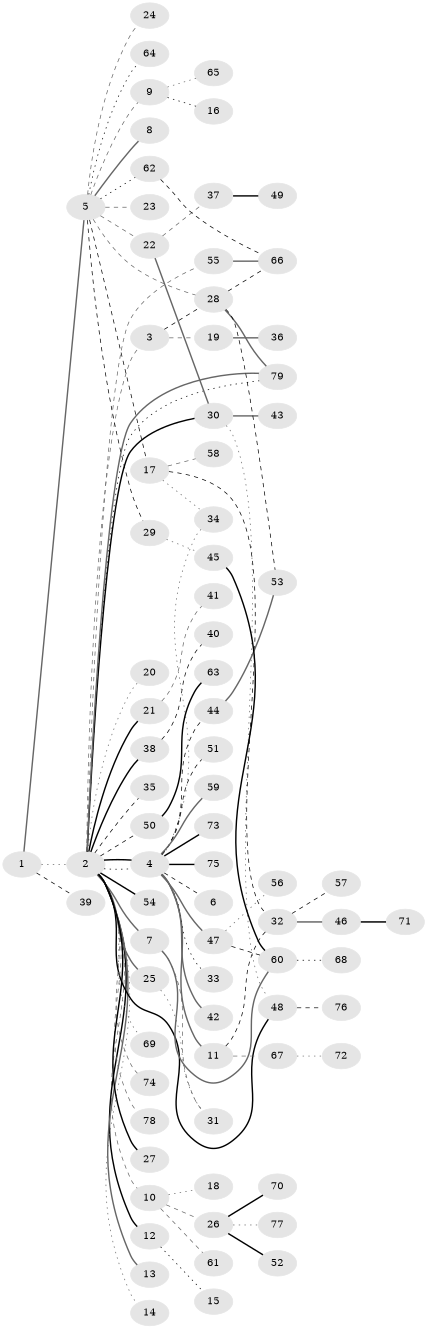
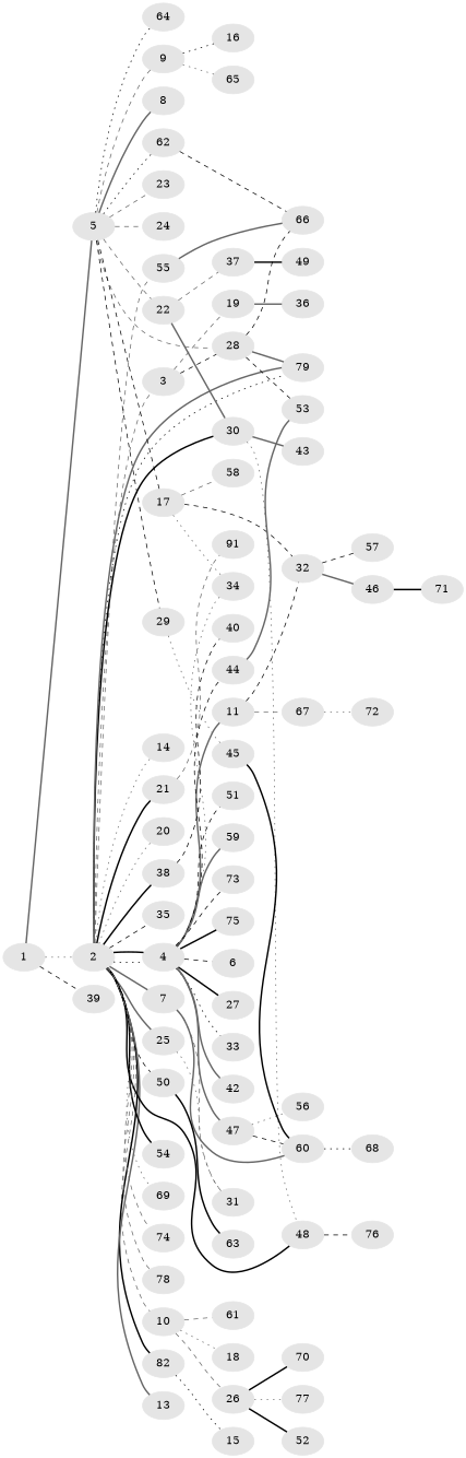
  graph {
    rankdir=LR
    node [color=gray90 style=filled]
    edge [color=gray40 style=dashed]
    1
    2
    5
    39
    3
    4
    7
    10
-   12
+   12 [label=82]
    13
    14
    20
    21
    25
    30
    35
    38
    48
    50
    54
    55
    69
    74
    78
    79
    28
    8
    9
    17
    22
    23
    24
    29
    62
    64
    19
    6
    11
    27
    33
    34
    42
    44
    47
    51
    59
    73
    75
    31
    60
    18
    26
    61
    15
-   41
+   41 [label=91]
    43
    40
    76
    63
    66
    36
    53
    32
    67
    56
    16
    65
    58
    37
    45
    68
    52
    70
    77
    46
    57
    72
    49
    71
    1 -- 2 [style=dotted]
    1 -- 5 [style=bold]
    1 -- 39 [color=black]
    2 -- 3
    2 -- 4 [color=black style=dotted]
    2 -- 4 [color=black style=bold]
    2 -- 7 [style=bold]
    2 -- 10
    2 -- 12 [color=black style=bold]
    2 -- 13 [style=bold]
    2 -- 14 [style=dotted]
    2 -- 20 [style=dotted]
    2 -- 21 [color=black style=bold]
    2 -- 25 [style=bold]
    2 -- 30 [color=black style=bold]
    2 -- 35 [color=black]
    2 -- 38 [color=black style=bold]
    2 -- 48 [color=black style=bold]
    2 -- 50 [color=black]
    2 -- 54 [color=black style=bold]
    2 -- 55
    2 -- 69 [style=dotted]
    2 -- 74
    2 -- 78
    2 -- 79 [color=black style=dotted]
    2 -- 79 [style=bold]
    5 -- 28
    5 -- 8 [style=bold]
    5 -- 9
    5 -- 17 [color=black]
    5 -- 22
    5 -- 23
    5 -- 24
    5 -- 29 [color=black]
    5 -- 62 [color=black style=dotted]
    5 -- 64 [color=black style=dotted]
    3 -- 28 [color=black]
    3 -- 19
    4 -- 6 [color=black]
    4 -- 11 [style=bold]
-   2 -- 27 [color=black style=bold]
+   4 -- 27 [color=black style=bold]
    4 -- 33 [color=black style=dotted]
    4 -- 34 [style=dotted]
    4 -- 42 [style=bold]
    4 -- 44 [color=black]
    4 -- 47 [style=bold]
    4 -- 51 [color=black]
    4 -- 59 [style=bold]
-   4 -- 73 [color=black style=bold]
+   4 -- 73 [color=black]
    4 -- 75 [color=black style=bold]
    7 -- 31
    7 -- 60 [style=bold]
    10 -- 18 [style=dotted]
    10 -- 26
    10 -- 61
    12 -- 15 [color=black style=dotted]
    21 -- 41
    25 -- 31 [style=dotted]
    30 -- 48 [style=dotted]
    30 -- 43 [style=bold]
    38 -- 40 [color=black]
    48 -- 76 [color=black]
    50 -- 63 [color=black style=bold]
    55 -- 66 [style=bold]
    28 -- 79 [style=bold]
    28 -- 66 [color=black]
    28 -- 53 [color=black]
    9 -- 16 [color=black style=dotted]
    9 -- 65 [style=dotted]
    17 -- 34 [style=dotted]
    17 -- 32 [color=black]
    17 -- 58
    22 -- 30 [style=bold]
    22 -- 37
    29 -- 45 [style=dotted]
    62 -- 66 [color=black]
    19 -- 36 [style=bold]
    11 -- 32 [color=black]
    11 -- 67
    44 -- 53 [style=bold]
    47 -- 60 [color=black]
    47 -- 56 [style=dotted]
    60 -- 68 [color=black style=dotted]
    26 -- 52 [color=black style=bold]
    26 -- 70 [color=black style=bold]
    26 -- 77 [style=dotted]
    32 -- 46 [style=bold]
    32 -- 57 [color=black]
    67 -- 72 [style=dotted]
    37 -- 49 [color=black style=bold]
    45 -- 60 [color=black style=bold]
    46 -- 71 [color=black style=bold]
  }
